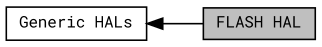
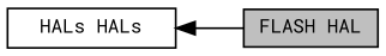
  digraph {
    rankdir=LR
    fontname="Roboto Mono"
    node [color=black fontname="Roboto Mono" fontsize=10 shape=record style=filled]
-   n1 [fillcolor=white height=0.2 label="Generic HALs" width=0.4]
+   n1 [fillcolor=white height=0.2 label="HALs HALs" width=0.4]
    n2 [fillcolor=grey75 fontcolor=black height=0.2 label="FLASH HAL" width=0.4]
    n1 -> n2 [dir=back fontname="Roboto Mono" fontsize=10 labelfontname=Helvetica labelfontsize=10 shape=plaintext style=solid]
  }
